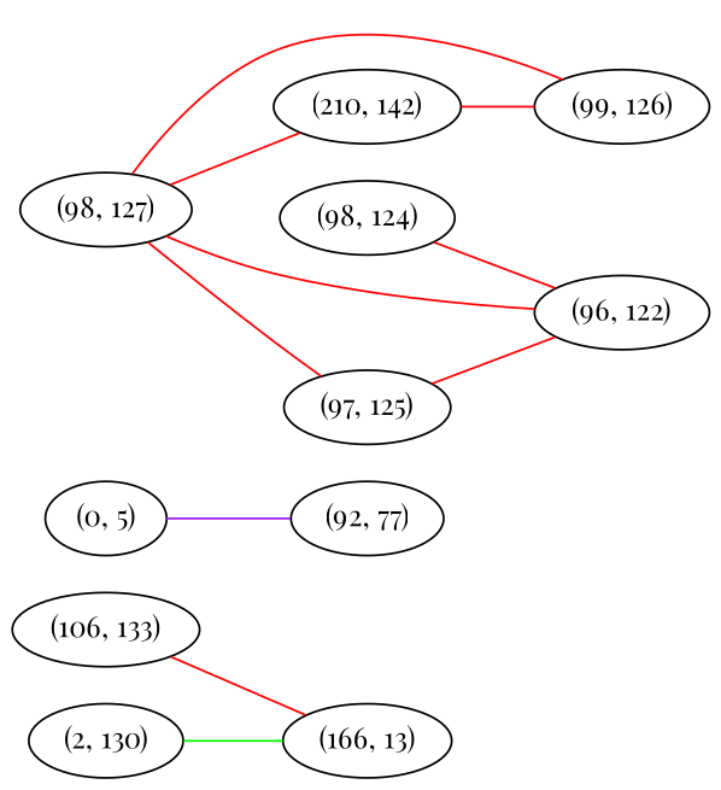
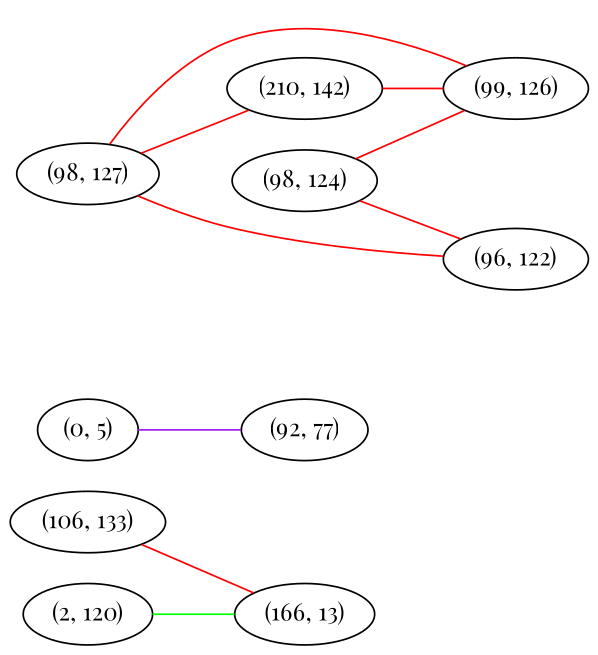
  graph {
    fontname="Playfair Display"
    rankdir=LR
    node [fontname="Playfair Display"]
    edge [color=red fontname="Playfair Display" weight=1]
    n1 [label="(166, 13)"]
    "(106, 133)"
    n3 [label="(0, 5)"]
    "(92, 77)"
    "(98, 124)"
    "(99, 126)"
    "(96, 122)"
-   "(97, 125)"
    "(98, 127)"
    "(210, 142)"
-   "(2, 130)"
+   "(2, 130)" [label="(2, 120)"]
    "(106, 133)" -- n1
    n3 -- "(92, 77)" [color=purple weight=4]
+   "(98, 124)" -- "(99, 126)"
    "(98, 124)" -- "(96, 122)"
-   "(97, 125)" -- "(96, 122)"
    "(98, 127)" -- "(99, 126)"
    "(98, 127)" -- "(96, 122)"
-   "(98, 127)" -- "(97, 125)"
    "(98, 127)" -- "(210, 142)"
    "(210, 142)" -- "(99, 126)"
    "(2, 130)" -- n1 [color=green weight=2]
  }
